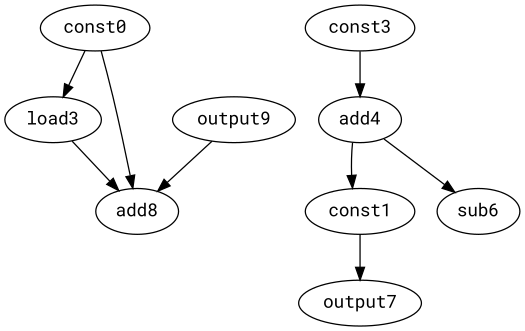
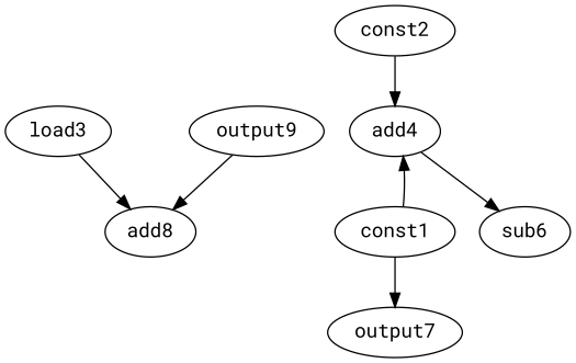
  digraph {
    fontname="Roboto Mono"
    node [fontname="Roboto Mono" opcode=const]
    edge [fontname="Roboto Mono" operand=0]
    load3 [opcode=load]
-   const0
    add8 [opcode=add]
    add4 [opcode=add]
    const1
    output7 [opcode=output]
    n7 [label=sub6 opcode=store]
-   const2 [label=const3]
+   const2
    output9 [opcode=output]
    load3 -> add8 [operand=1]
-   const0 -> load3
-   const0 -> add8
    add4 -> n7
-   add4 -> const1
+   const1 -> add4
    const1 -> output7
    const2 -> add4 [operand=1]
    output9 -> add8
  }
